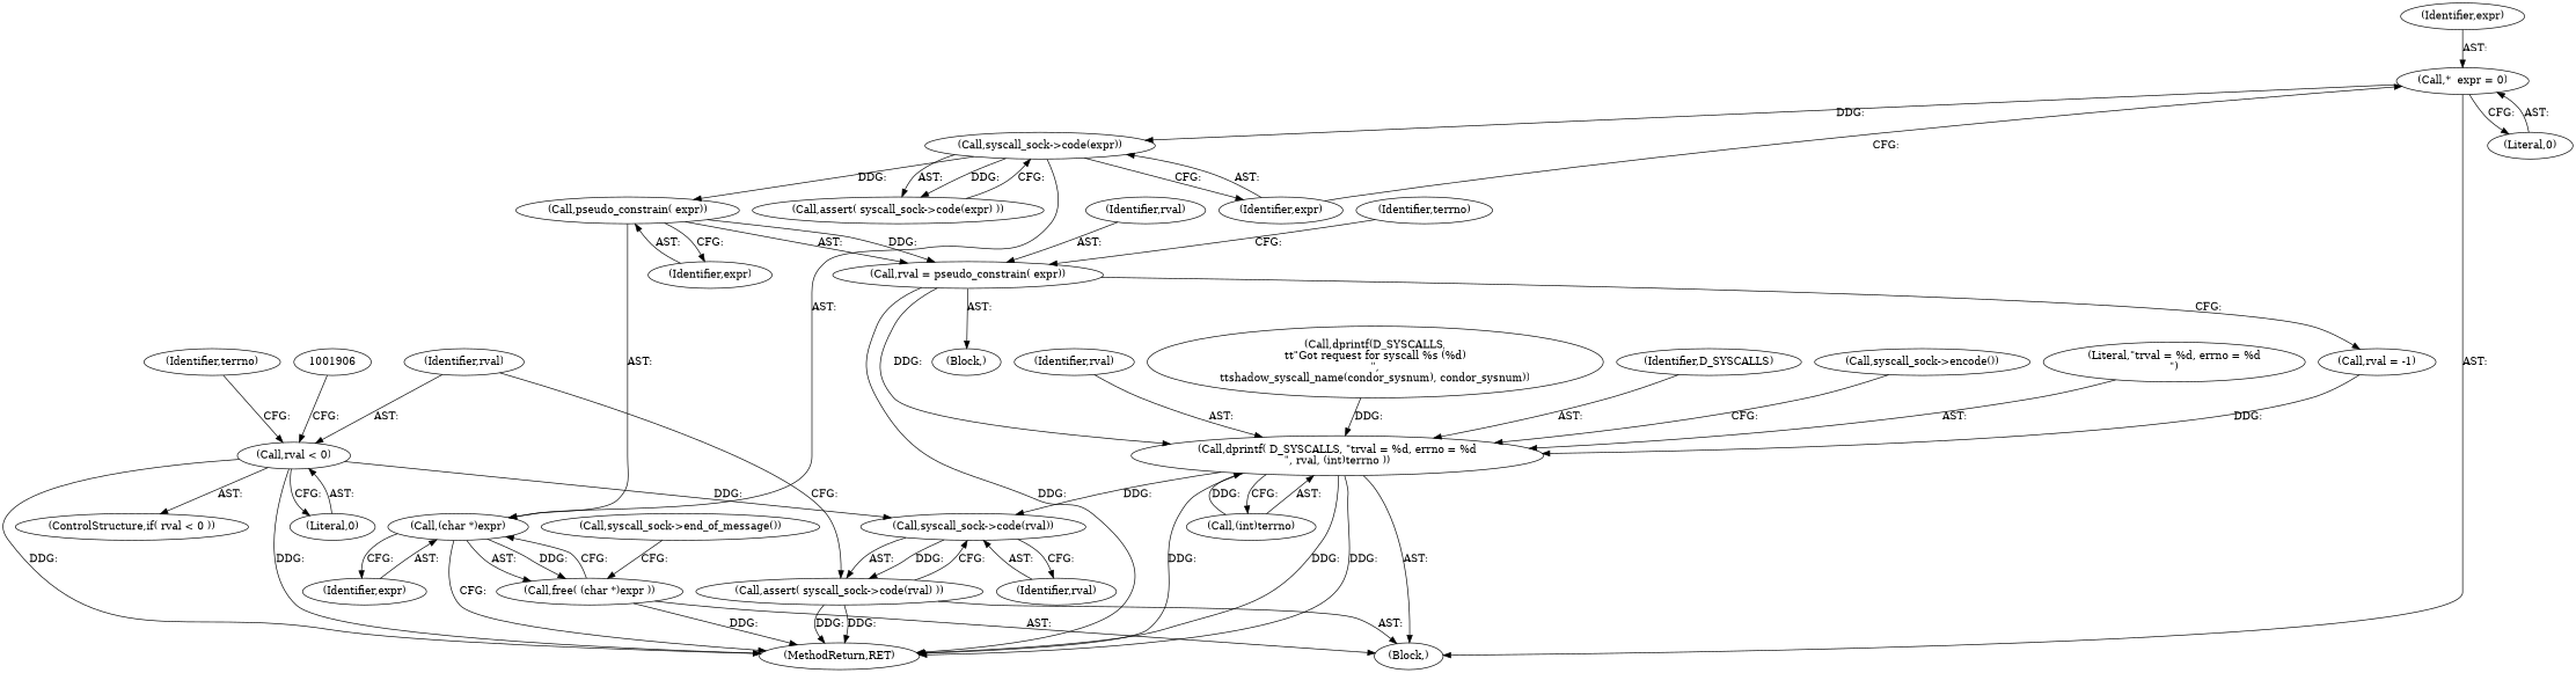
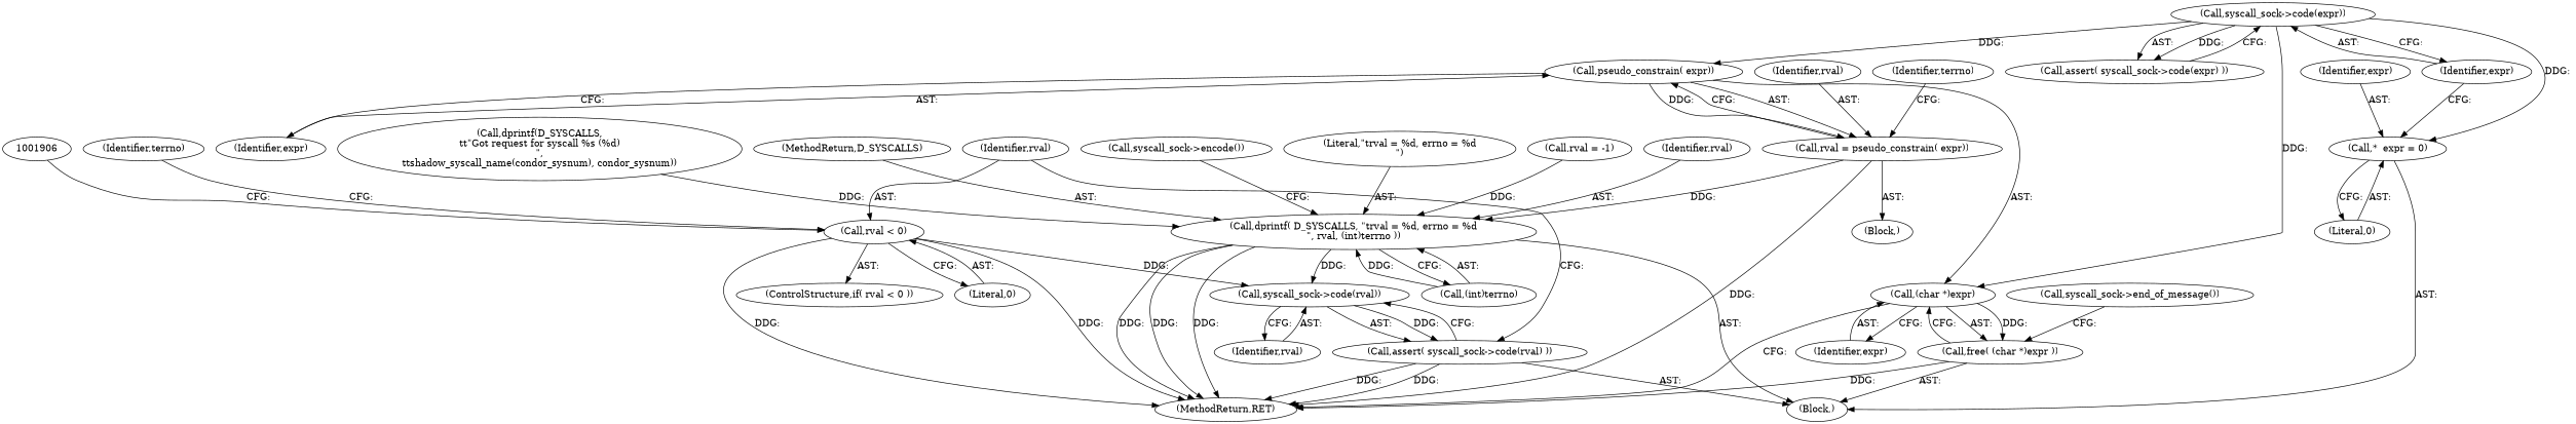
  digraph {
    n1 [label="(Call,pseudo_constrain( expr))"]
    n2 [label="(Call,rval = pseudo_constrain( expr))"]
    n3 [label="(Call,(char *)expr)"]
    n4 [label="(Identifier,expr)"]
    n5 [label="(Call,dprintf( D_SYSCALLS, \"\trval = %d, errno = %d\n\", rval, (int)terrno ))"]
    n6 [label="(Block,)"]
    n7 [label="(MethodReturn,RET)"]
    n8 [label="(Call,free( (char *)expr ))"]
    n9 [label="(Identifier,expr)"]
    n10 [label="(Call,syscall_sock->code(expr))"]
    n11 [label="(Identifier,expr)"]
    n12 [label="(Call,assert( syscall_sock->code(expr) ))"]
    n13 [label="(Call,*  expr = 0)"]
    n14 [label="(Block,)"]
    n15 [label="(Literal,0)"]
    n16 [label="(Call,syscall_sock->code(rval))"]
    n17 [label="(Call,(int)terrno)"]
    n18 [label="(Call,assert( syscall_sock->code(rval) ))"]
    n19 [label="(Identifier,rval)"]
    n20 [label="(Call,rval < 0)"]
    n21 [label="(Literal,0)"]
    n22 [label="(ControlStructure,if( rval < 0 ))"]
    n23 [label="(Identifier,rval)"]
    n24 [label="(Identifier,expr)"]
    n25 [label="(Call,rval = -1)"]
    n26 [label="(Identifier,rval)"]
    n27 [label="(Call,syscall_sock->end_of_message())"]
    n28 [label="(Call,dprintf(D_SYSCALLS,\n\t\t\"Got request for syscall %s (%d)\n\",\n\t\tshadow_syscall_name(condor_sysnum), condor_sysnum))"]
    n29 [label="(Identifier,terrno)"]
-   n30 [label="(Identifier,D_SYSCALLS)"]
+   n30 [label="(MethodReturn,D_SYSCALLS)"]
    n31 [label="(Identifier,rval)"]
    n32 [label="(Call,syscall_sock->encode())"]
    n33 [label="(Identifier,terrno)"]
    n34 [label="(Literal,\"\trval = %d, errno = %d\n\")"]
    1001906
    n1 -> n2 [label="AST: "]
    n1 -> n2 [label="DDG: "]
    n1 -> n3 [label="AST: "]
    n1 -> n4 [label="CFG: "]
-   n2 -> n25 [label="CFG: "]
+   n2 -> n1 [label="CFG: "]
    n2 -> n5 [label="DDG: "]
    n2 -> n6 [label="AST: "]
    n2 -> n7 [label="DDG: "]
    n3 -> n7 [label="CFG: "]
    n3 -> n8 [label="AST: "]
    n3 -> n8 [label="DDG: "]
    n3 -> n9 [label="CFG: "]
    n4 -> n1 [label="AST: "]
    n5 -> n7 [label="DDG: "]
    n5 -> n7 [label="DDG: "]
    n5 -> n7 [label="DDG: "]
    n5 -> n14 [label="AST: "]
    n5 -> n16 [label="DDG: "]
    n5 -> n17 [label="CFG: "]
    n8 -> n3 [label="CFG: "]
    n8 -> n7 [label="DDG: "]
    n8 -> n14 [label="AST: "]
    n9 -> n3 [label="AST: "]
    n10 -> n1 [label="DDG: "]
-   n10 -> n3 [label="AST: "]
+   n10 -> n3 [label="DDG: "]
    n10 -> n11 [label="CFG: "]
    n10 -> n12 [label="AST: "]
    n10 -> n12 [label="DDG: "]
    n11 -> n10 [label="AST: "]
    n11 -> n13 [label="CFG: "]
    n12 -> n10 [label="CFG: "]
-   n13 -> n10 [label="DDG: "]
+   n10 -> n13 [label="DDG: "]
    n13 -> n14 [label="AST: "]
    n13 -> n15 [label="CFG: "]
    n15 -> n13 [label="AST: "]
    n16 -> n18 [label="AST: "]
    n16 -> n18 [label="DDG: "]
    n16 -> n19 [label="CFG: "]
    n17 -> n5 [label="AST: "]
    n17 -> n5 [label="DDG: "]
    n18 -> n7 [label="DDG: "]
    n18 -> n7 [label="DDG: "]
    n18 -> n14 [label="AST: "]
    n18 -> n16 [label="CFG: "]
    n19 -> n16 [label="AST: "]
    n20 -> n7 [label="DDG: "]
    n20 -> n7 [label="DDG: "]
    n20 -> n16 [label="DDG: "]
    n20 -> n21 [label="CFG: "]
    n20 -> n22 [label="AST: "]
    n21 -> n20 [label="AST: "]
    n23 -> n2 [label="AST: "]
    n24 -> n13 [label="AST: "]
    n25 -> n5 [label="DDG: "]
    n26 -> n5 [label="AST: "]
    n27 -> n8 [label="CFG: "]
    n28 -> n5 [label="DDG: "]
    n29 -> n2 [label="CFG: "]
    n30 -> n5 [label="AST: "]
    n31 -> n18 [label="CFG: "]
    n31 -> n20 [label="AST: "]
    n32 -> n5 [label="CFG: "]
    n33 -> n20 [label="CFG: "]
    n34 -> n5 [label="AST: "]
    1001906 -> n20 [label="CFG: "]
  }
